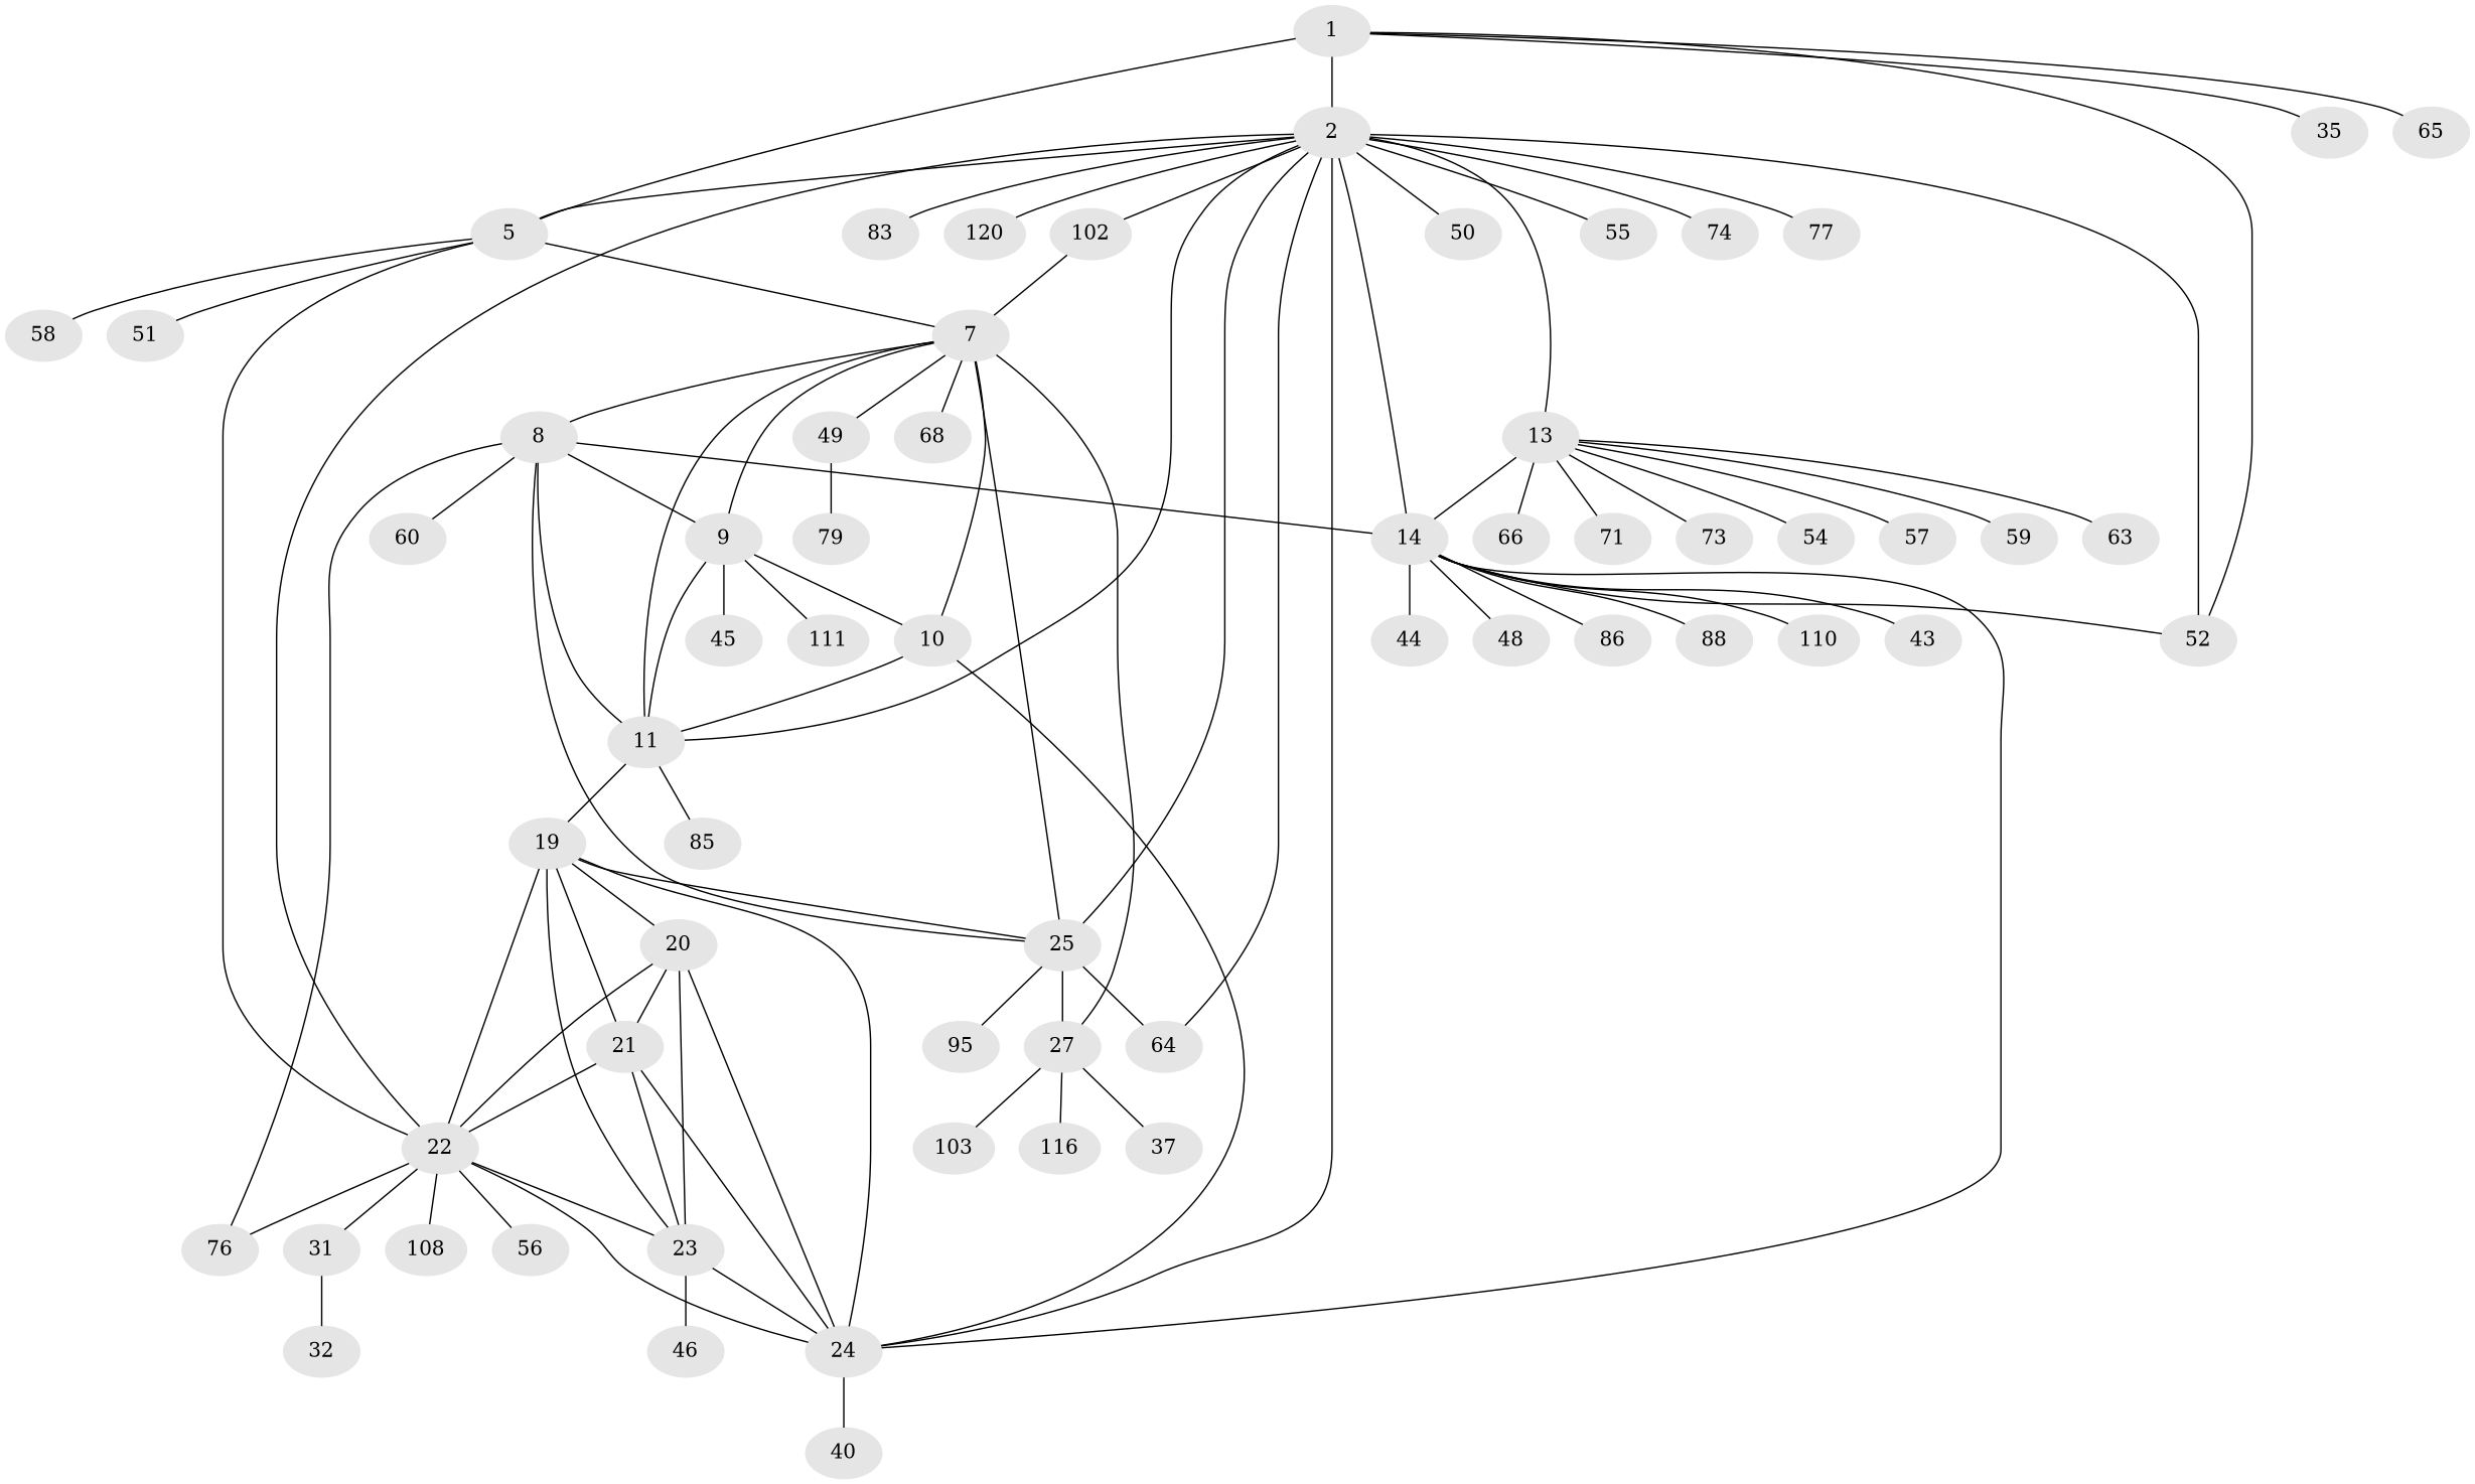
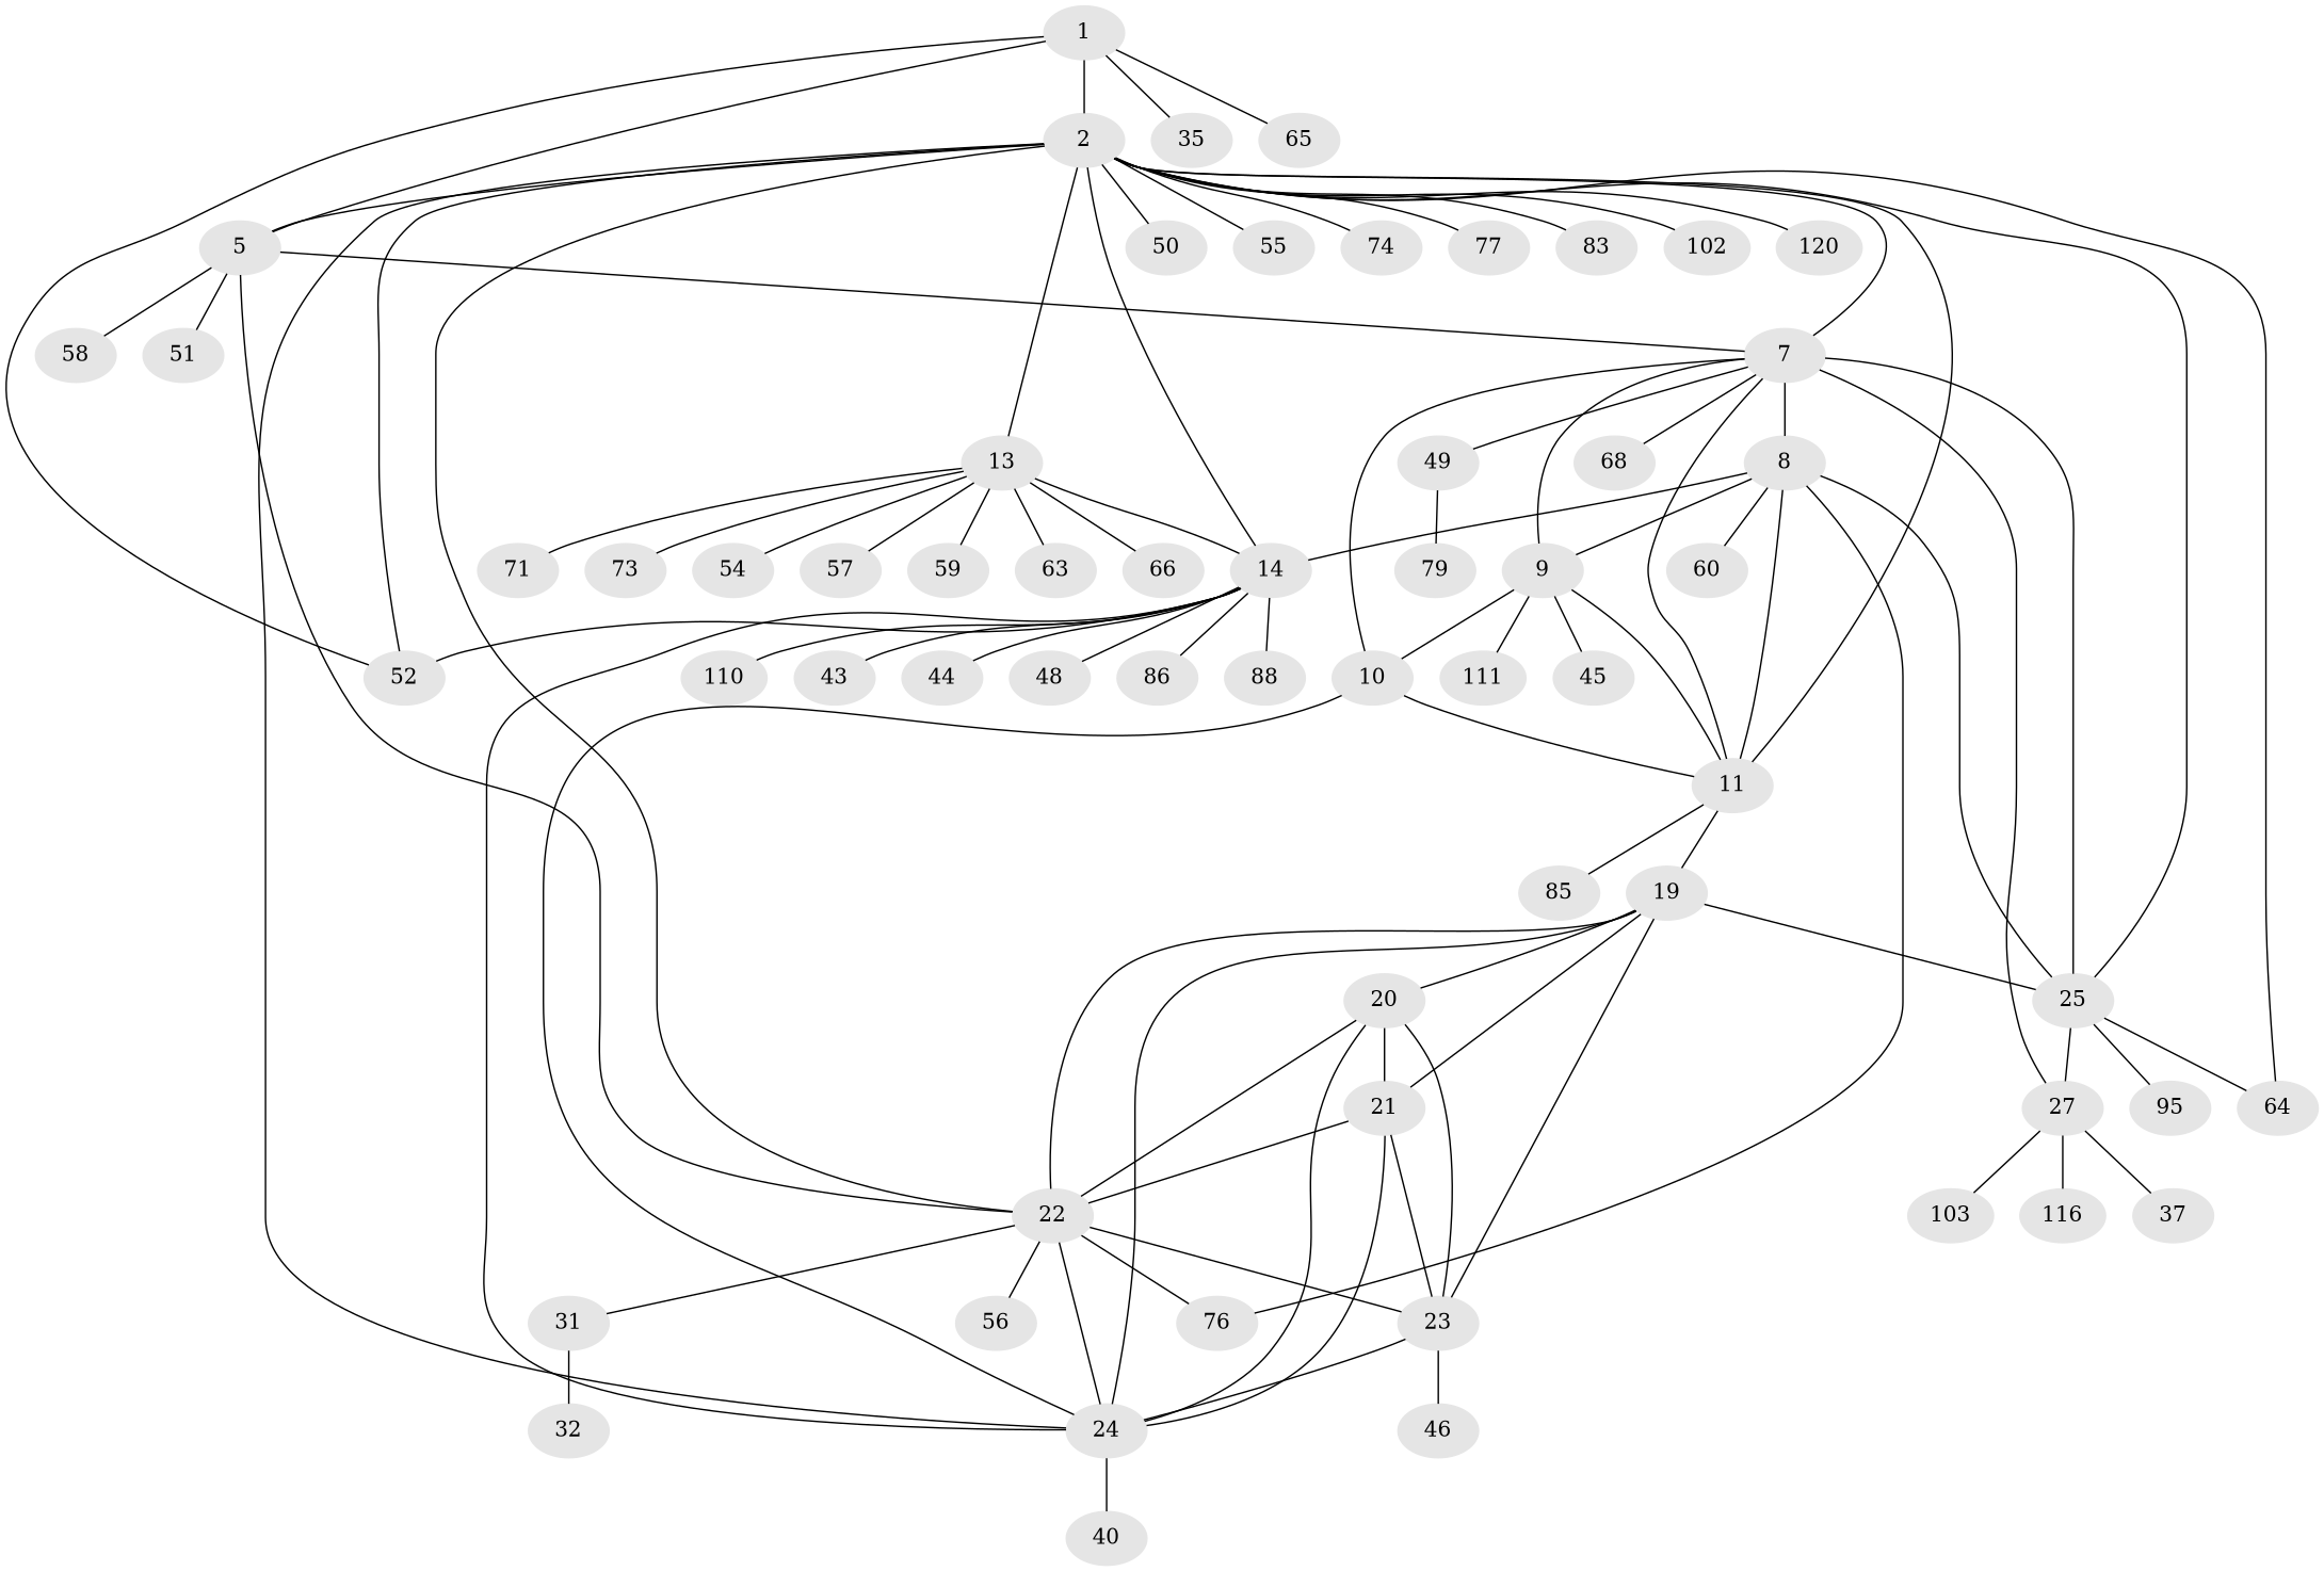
  graph {
    node [color=gray90 style=filled]
    2 [super="+6+3"]
    5 [super="+105+87+114+122+41"]
    52 [super="+119"]
    7 [super="+26+61+42+93+34"]
    11
    13 [super="+15"]
    14 [super="+16+18+101"]
    22
    24 [super="+99+98+33"]
    25 [super="+53+28"]
    50
    55 [super="+121+75"]
    64 [super="+91"]
    74
    77
    83
    102
    120
    1
    35
    65
    51 [super="+94+82+70+62+72"]
    58 [super="+78+69"]
    8 [super="+12"]
    9
    10 [super="+112"]
    27 [super="+47"]
    49
    68
    19
    85
    54
    57
    59
    63
    66
    71
    73
    43
    44
    48
    n42 [label=86]
    88
    110
    76
    23
    31 [super="+124"]
    56 [super="+86"]
-   108
    40
    95
    60
    45
    111
    37
    103
    116
    79
    20 [super="+36"]
    21
    46
    32
    2 -- 5 [weight=4]
    2 -- 52
-   102 -- 7
+   2 -- 7
    2 -- 11 [weight=2]
    2 -- 13 [weight=2]
    2 -- 14 [weight=3]
    2 -- 22
    2 -- 24
    2 -- 25
    2 -- 50
    2 -- 55
    2 -- 64
    2 -- 74
    2 -- 77
    2 -- 83
    2 -- 102
    2 -- 120
    5 -- 7
    5 -- 22
    5 -- 51
    5 -- 58
    7 -- 11
    7 -- 25 [weight=4]
    7 -- 8 [weight=2]
    7 -- 9
    7 -- 10
    7 -- 27
    7 -- 49
    7 -- 68
    11 -- 19
    11 -- 85
    13 -- 14 [weight=6]
    13 -- 54
    13 -- 57
    13 -- 59
    13 -- 63
    13 -- 66
    13 -- 71
    13 -- 73
    14 -- 52
    14 -- 24
    14 -- 43
    14 -- 44
    14 -- 48
    14 -- n42
    14 -- 88
    14 -- 110
    22 -- 24
    22 -- 76
    22 -- 23
    22 -- 31
    22 -- 56
-   22 -- 108
    24 -- 40
    25 -- 64
    25 -- 27 [weight=4]
    25 -- 95
    1 -- 2 [weight=4]
    1 -- 5
    1 -- 52
    1 -- 35
    1 -- 65
    8 -- 11 [weight=2]
    8 -- 14
    8 -- 25
    8 -- 9 [weight=2]
    8 -- 76
    8 -- 60
    9 -- 11
    9 -- 10
    9 -- 45
    9 -- 111
    10 -- 11
    10 -- 24
    27 -- 37
    27 -- 103
    27 -- 116
    49 -- 79
    19 -- 22
    19 -- 24
    19 -- 25
    19 -- 23
    19 -- 20
    19 -- 21
    23 -- 24
    23 -- 46
    31 -- 32
    20 -- 22
    20 -- 24
    20 -- 23
    20 -- 21
    21 -- 22
    21 -- 24
    21 -- 23
  }
